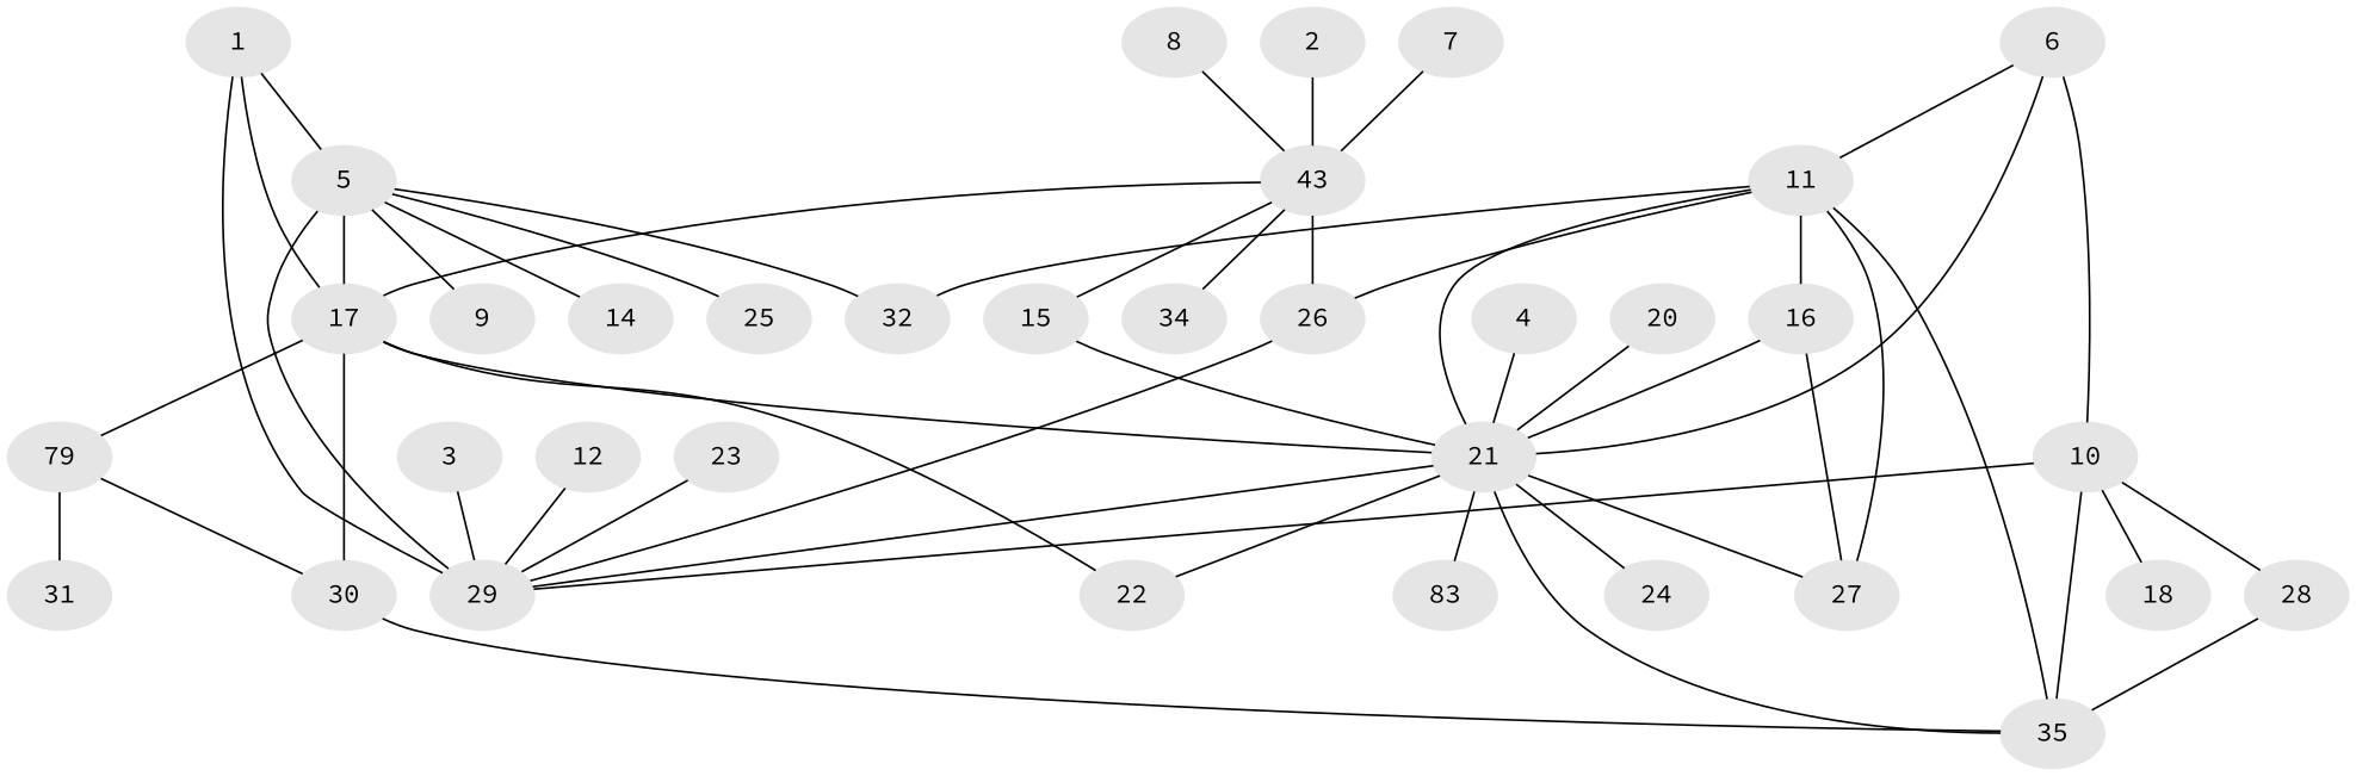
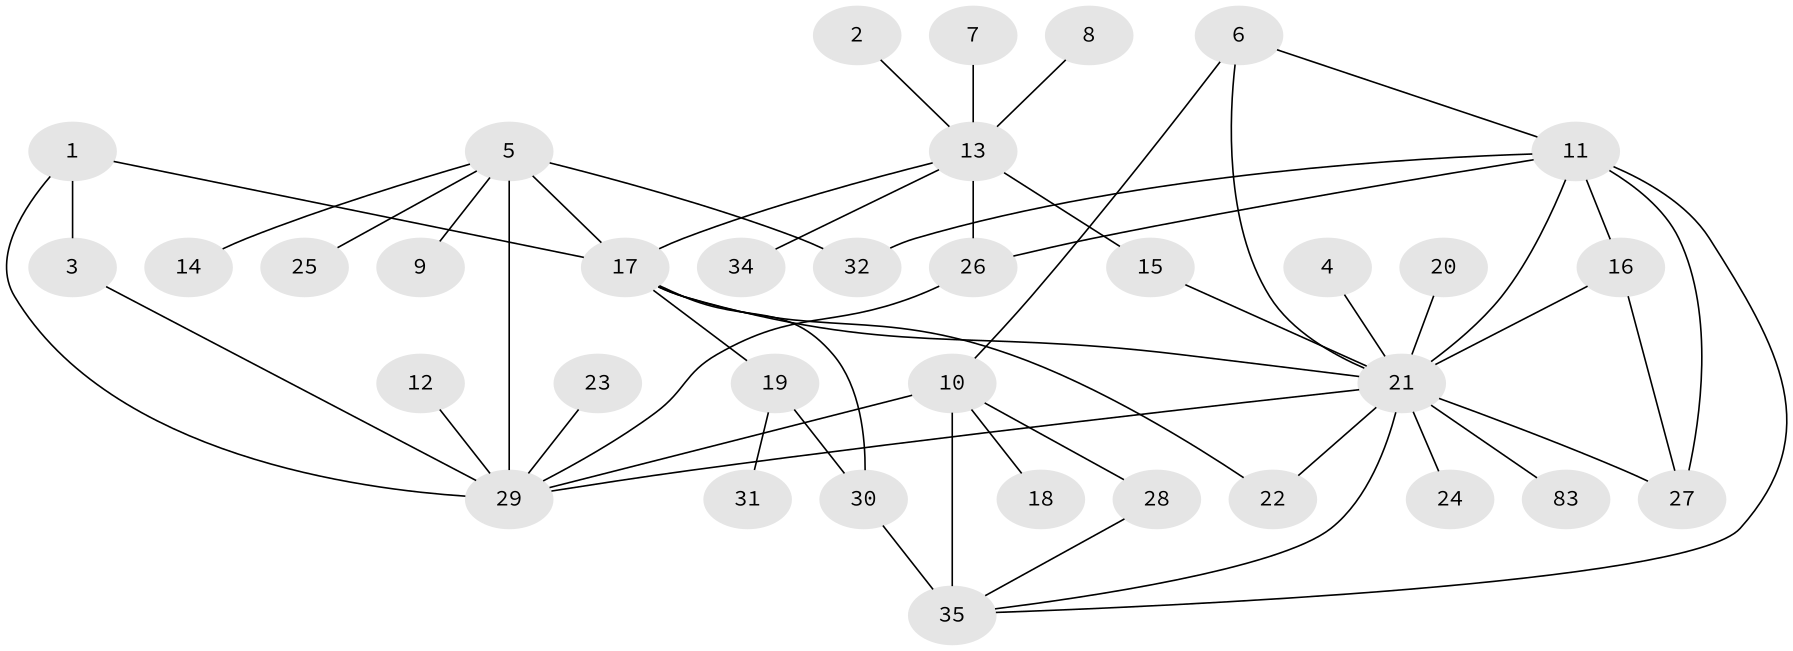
  graph {
    fontname="Source Code Pro"
    node [color=gray90 fontname="Source Code Pro" style=filled]
    edge [fontname="Source Code Pro" weight=1.0]
    1
    5
    17
    29
    9
    14
    25
    32
    21
-   19 [label=79]
+   19
    22
    30
    2
-   13 [label=43]
+   13
    26
    15
    34
    3
    4
    35
    27
    24
    n23 [label=83]
    6
    10
    11
    18
    28
    16
    7
    8
    12
    31
    20
    23
-   1 -- 5 [weight=2.0]
+   1 -- 3 [weight=2.0]
    1 -- 17
    1 -- 29 [weight=2.0]
    5 -- 17
    5 -- 29 [weight=4.0]
    5 -- 9
    5 -- 14
    5 -- 25
    5 -- 32
    17 -- 21
    17 -- 19 [weight=2.0]
    17 -- 22
    17 -- 30 [weight=4.0]
    21 -- 29
    21 -- 22
    21 -- 35
    21 -- 27
    21 -- 24
    21 -- n23
    19 -- 30 [weight=2.0]
    19 -- 31
    30 -- 35 [weight=2.0]
    2 -- 13
    13 -- 17
    13 -- 26 [weight=4.0]
    13 -- 15
    13 -- 34
    26 -- 29 [weight=2.0]
    15 -- 21
    3 -- 29
    4 -- 21
    6 -- 21
    6 -- 10
    6 -- 11
    10 -- 29
    10 -- 35 [weight=4.0]
    10 -- 18
    10 -- 28 [weight=2.0]
    11 -- 32
    11 -- 21 [weight=2.0]
    11 -- 26
    11 -- 35
    11 -- 27 [weight=2.0]
    11 -- 16 [weight=2.0]
    28 -- 35 [weight=2.0]
    16 -- 21
    16 -- 27
    7 -- 13
    8 -- 13
    12 -- 29
    20 -- 21
    23 -- 29
  }
